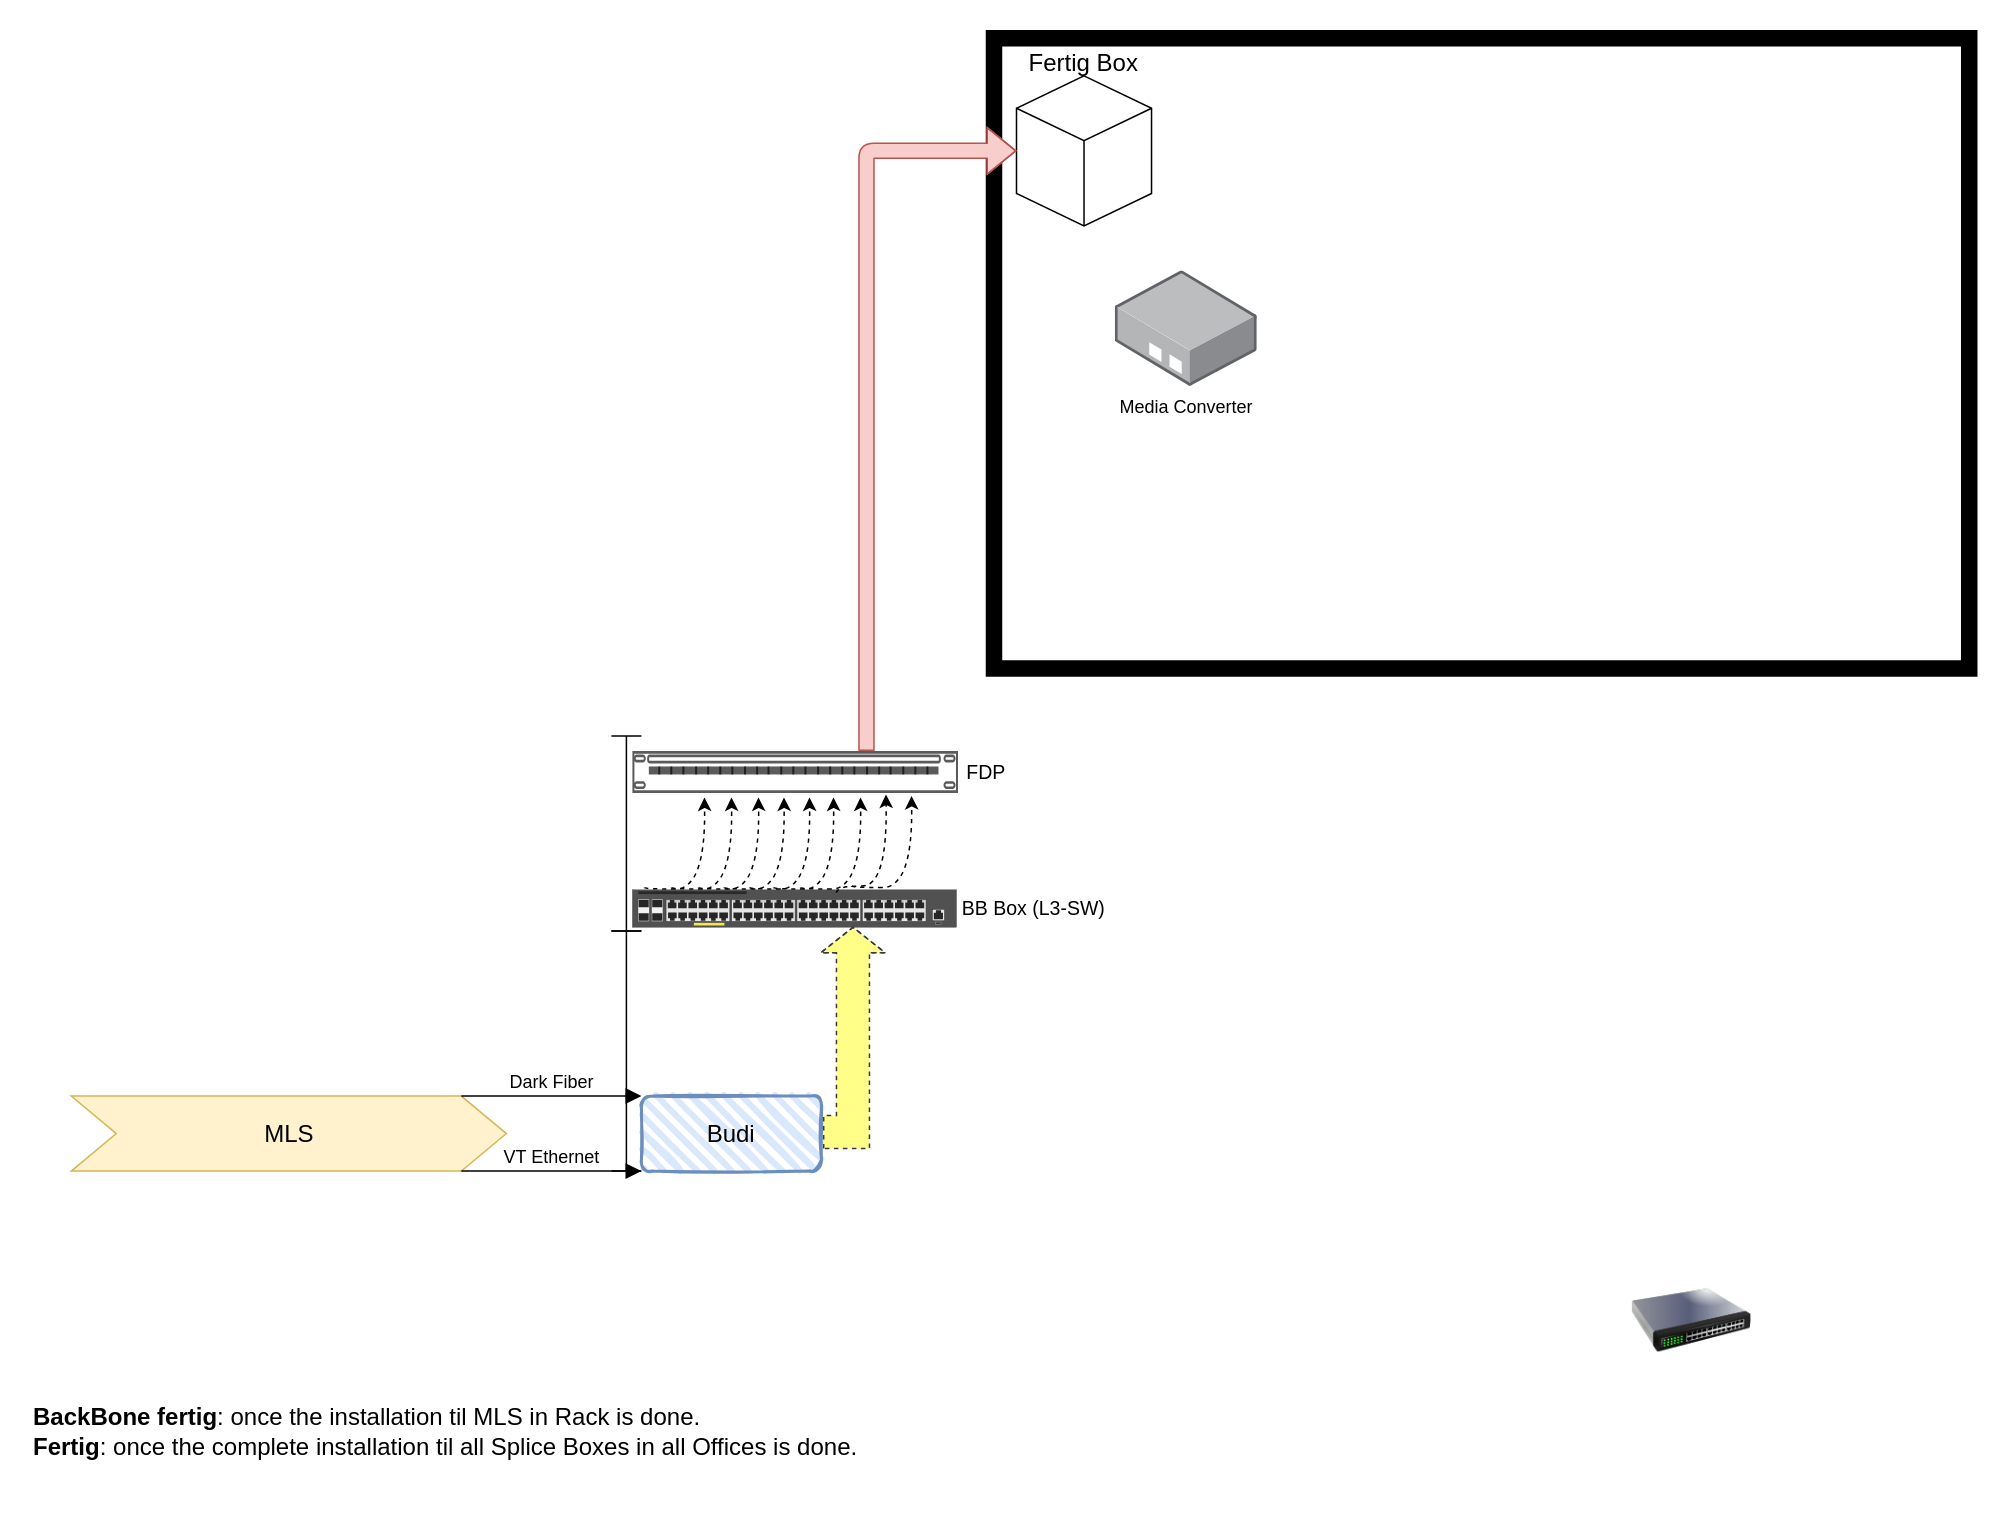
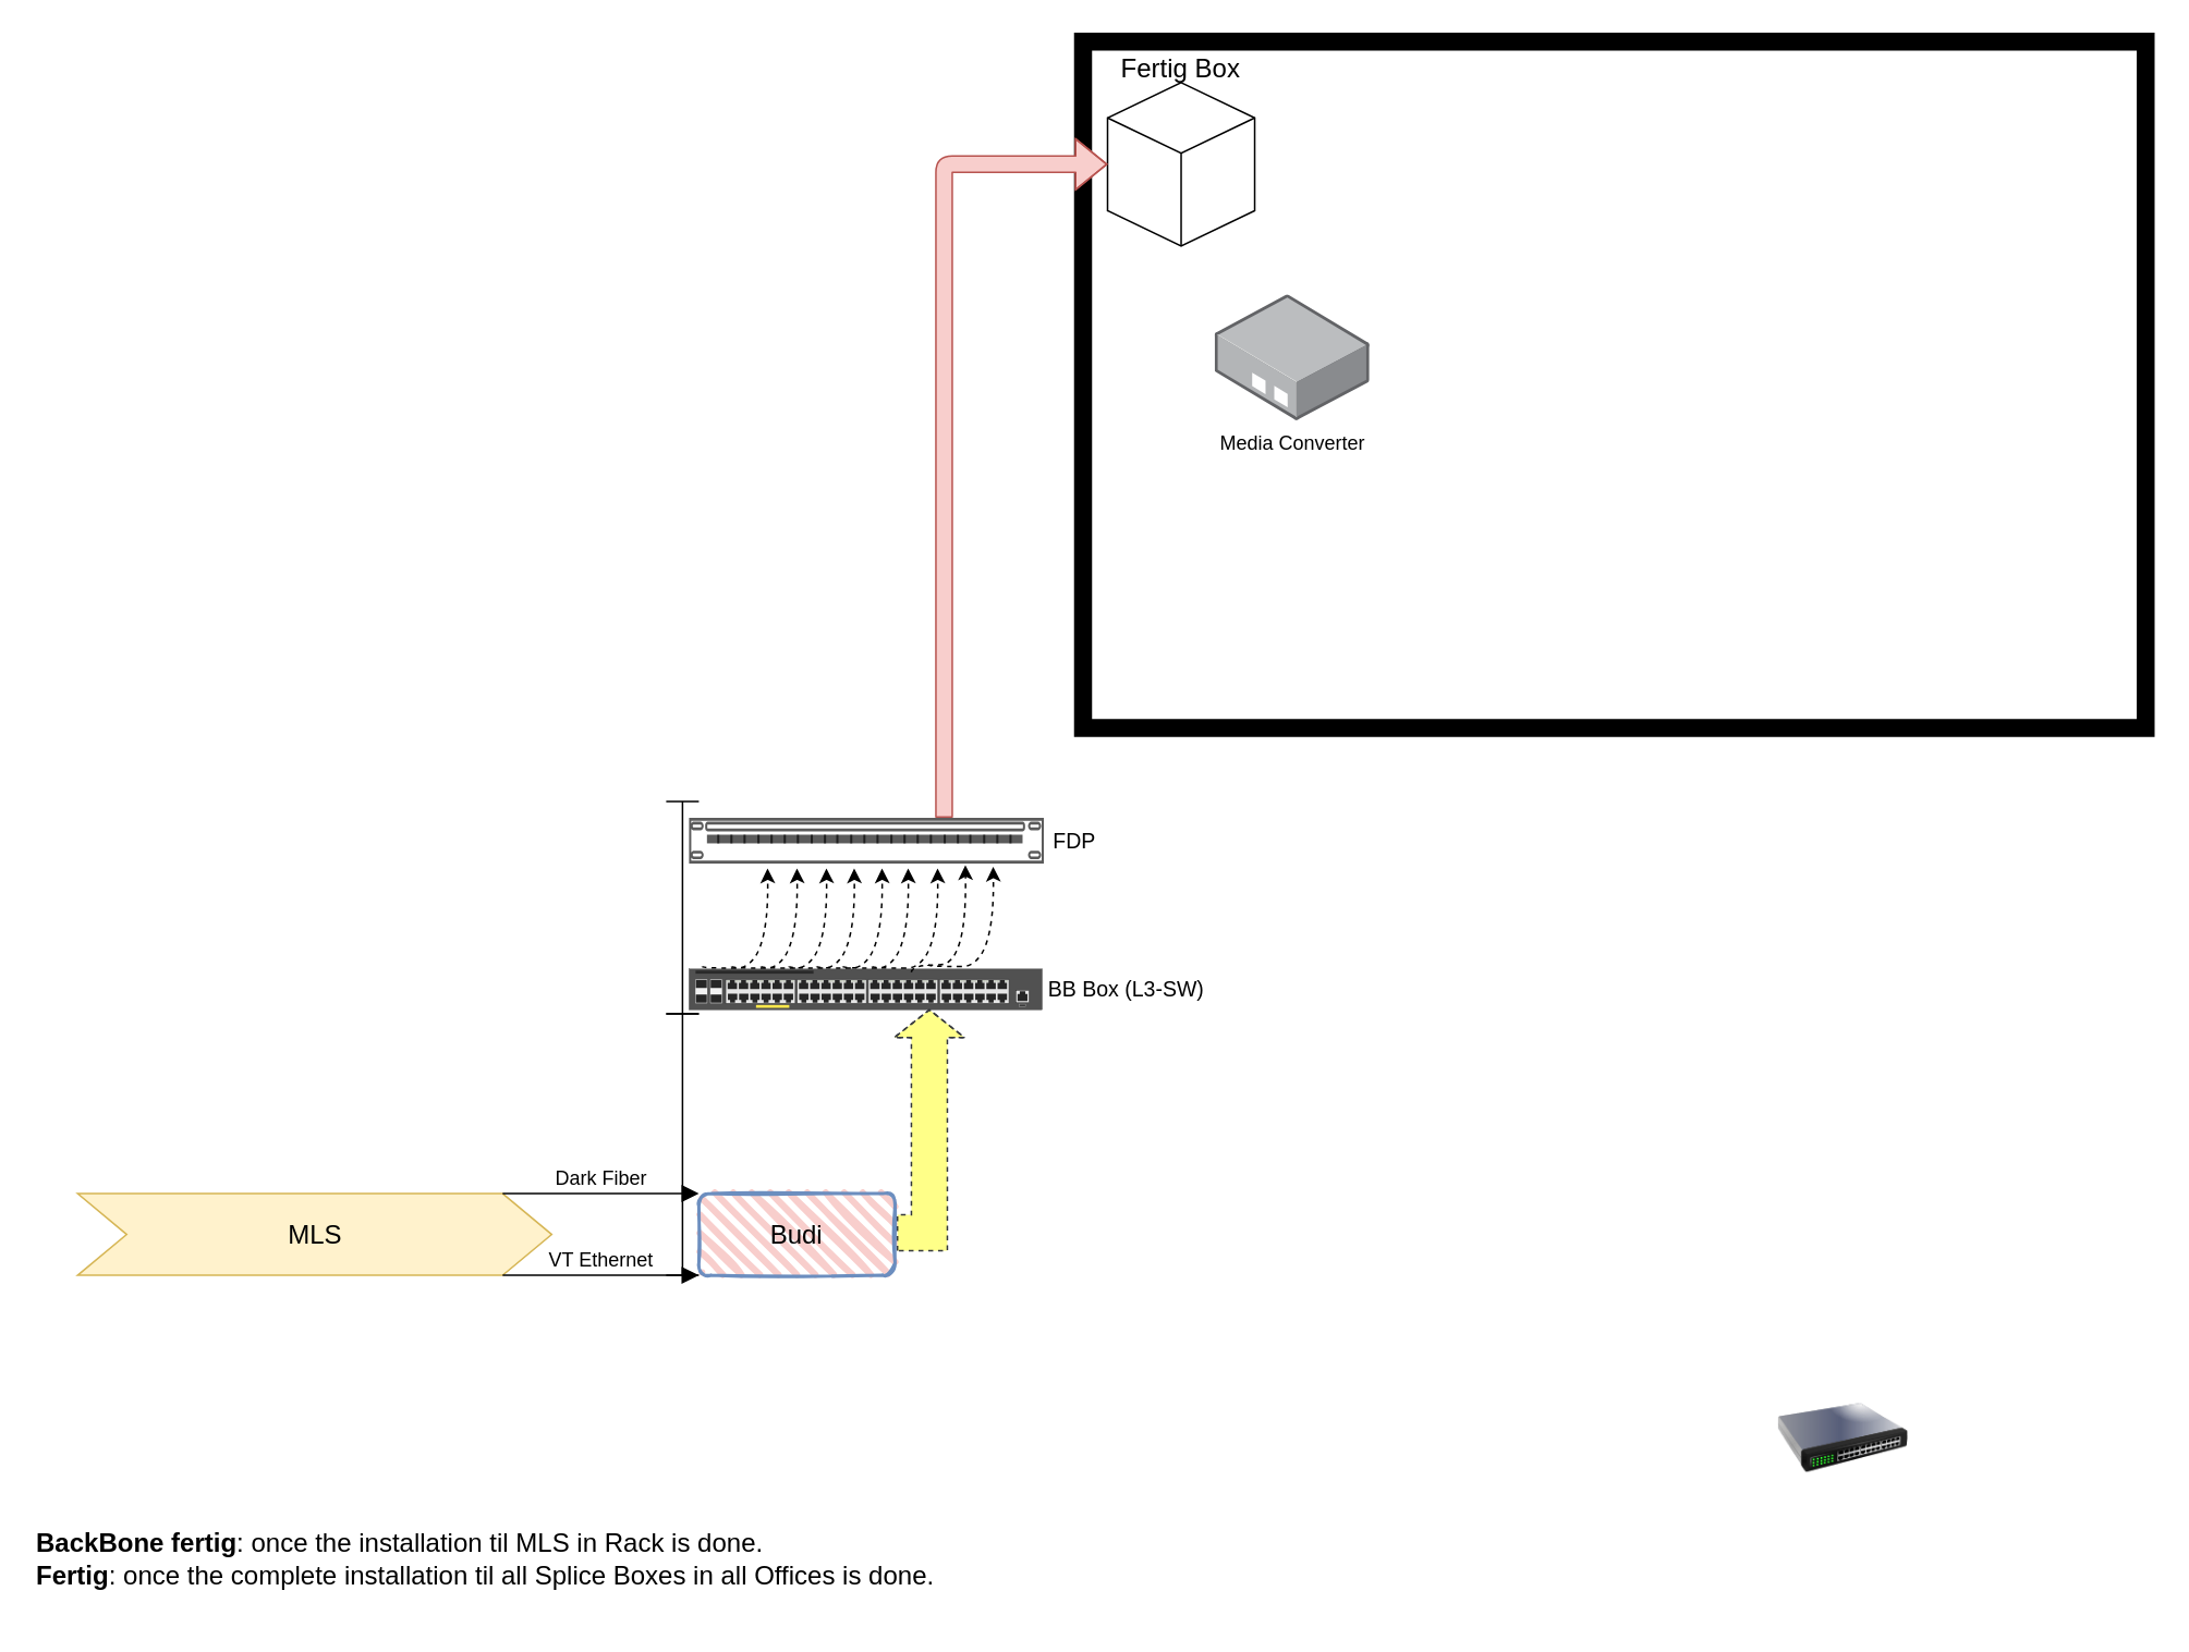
  <mxCell id="0" />
  <mxCell id="1" parent="0" />
  <mxCell id="2" value="" style="image;html=1;image=img/lib/clip_art/networking/Switch_128x128.png" parent="1" vertex="1"><mxGeometry x="1087" y="840" width="80" height="80" as="geometry" /></mxCell>
  <mxCell id="3" value="Media Converter" style="image;points=[];aspect=fixed;html=1;align=center;shadow=0;dashed=0;image=img/lib/allied_telesis/media_converters/Media_Converter_Standalone.svg;imageBackground=none;fillStyle=auto;imageBorder=none;" parent="1" vertex="1"><mxGeometry x="743" y="180" width="94.63" height="77.2" as="geometry" /></mxCell>
  <mxCell id="4" value="MLS" style="html=1;shadow=0;dashed=0;align=center;verticalAlign=middle;shape=mxgraph.arrows2.arrow;dy=0;dx=30;notch=30;fontSize=16;fillColor=#fff2cc;strokeColor=#d6b656;" vertex="1" parent="1"><mxGeometry x="47" y="730" width="290" height="50" as="geometry" /></mxCell>
- <mxCell id="5" value="Budi" style="rounded=1;strokeWidth=2;fillWeight=4;hachureGap=8;hachureAngle=45;fillColor=#dae8fc;sketch=1;fontSize=16;flipH=0;labelBorderColor=none;labelBackgroundColor=none;html=1;whiteSpace=wrap;strokeColor=#6c8ebf;" vertex="1" parent="1"><mxGeometry x="427" y="730" width="120" height="50" as="geometry" /></mxCell>
+ <mxCell id="5" value="Budi" style="rounded=1;strokeWidth=2;fillWeight=4;hachureGap=8;hachureAngle=45;fillColor=#f8cecc;sketch=1;fontSize=16;flipH=0;labelBorderColor=none;labelBackgroundColor=none;html=1;whiteSpace=wrap;strokeColor=#6c8ebf;" vertex="1" parent="1"><mxGeometry x="427" y="730" width="120" height="50" as="geometry" /></mxCell>
  <mxCell id="6" value="&lt;div align=&quot;left&quot;&gt;&lt;b&gt;BackBone fertig&lt;/b&gt;: once the installation til MLS in Rack is done.&lt;/div&gt;&lt;div align=&quot;left&quot;&gt;&lt;b&gt;Fertig&lt;/b&gt;: once the complete installation til all Splice Boxes in all Offices is done.&lt;/div&gt;" style="text;strokeColor=none;fillColor=none;html=1;align=left;verticalAlign=middle;whiteSpace=wrap;rounded=0;fontSize=16;" vertex="1" parent="1"><mxGeometry x="20" y="918" width="570" height="71" as="geometry" /></mxCell>
  <mxCell id="7" value="" style="shape=crossbar;whiteSpace=wrap;html=1;rounded=1;direction=south;fontSize=16;" vertex="1" parent="1"><mxGeometry x="407" y="620" width="20" height="160" as="geometry" /></mxCell>
  <mxCell id="8" value="Dark Fiber" style="html=1;verticalAlign=bottom;endArrow=block;curved=0;rounded=0;fontSize=12;startSize=8;endSize=8;entryX=0;entryY=0;entryDx=0;entryDy=0;" edge="1" parent="1" target="5"><mxGeometry width="80" relative="1" as="geometry"><mxPoint x="307" y="730" as="sourcePoint" /><mxPoint x="387" y="730" as="targetPoint" /></mxGeometry></mxCell>
  <mxCell id="9" value="VT Ethernet" style="html=1;verticalAlign=bottom;endArrow=block;curved=0;rounded=0;fontSize=12;startSize=8;endSize=8;entryX=0;entryY=0;entryDx=0;entryDy=0;" edge="1" parent="1"><mxGeometry width="80" relative="1" as="geometry"><mxPoint x="307" y="780" as="sourcePoint" /><mxPoint x="427" y="780" as="targetPoint" /></mxGeometry></mxCell>
  <mxCell id="10" value="" style="shape=crossbar;whiteSpace=wrap;html=1;rounded=1;direction=south;fontSize=16;" vertex="1" parent="1"><mxGeometry x="407" y="490" width="20" height="130" as="geometry" /></mxCell>
  <mxCell id="11" value="FDP" style="strokeColor=#666666;html=1;labelPosition=right;align=left;spacingLeft=15;shadow=0;dashed=0;outlineConnect=0;shape=mxgraph.rack.general.cat5e_rack_mount_patch_panel_24_ports;fontSize=13;verticalAlign=middle;spacing=-9;" vertex="1" parent="1"><mxGeometry x="421" y="500" width="217" height="28" as="geometry" /></mxCell>
  <mxCell id="12" value="BB Box (L3-SW)" style="html=1;verticalLabelPosition=middle;verticalAlign=middle;outlineConnect=0;shadow=0;dashed=0;shape=mxgraph.rack.hpe_aruba.switches.jl256a_aruba_2930f_48g_poeplus_4sfpplus_switch;fontSize=13;labelPosition=right;align=left;spacing=4;" vertex="1" parent="1"><mxGeometry x="421" y="592.5" width="216" height="25" as="geometry" /></mxCell>
  <mxCell id="13" value="" style="html=1;labelBackgroundColor=#ffffff;startArrow=none;startFill=0;endArrow=classic;endFill=1;jettySize=auto;orthogonalLoop=1;strokeWidth=1;dashed=1;fontSize=14;rounded=0;edgeStyle=orthogonalEdgeStyle;curved=1;endSize=6;startSize=13;sourcePerimeterSpacing=-1;shadow=0;" edge="1" parent="1"><mxGeometry width="60" height="60" relative="1" as="geometry"><mxPoint x="429" y="591" as="sourcePoint" /><mxPoint x="469" y="531" as="targetPoint" /><Array as="points"><mxPoint x="470" y="592" /><mxPoint x="470" y="531" /></Array></mxGeometry></mxCell>
  <mxCell id="14" value="" style="html=1;labelBackgroundColor=#ffffff;startArrow=none;startFill=0;endArrow=classic;endFill=1;jettySize=auto;orthogonalLoop=1;strokeWidth=1;dashed=1;fontSize=14;rounded=0;edgeStyle=orthogonalEdgeStyle;curved=1;endSize=6;startSize=13;sourcePerimeterSpacing=-1;shadow=0;" edge="1" parent="1"><mxGeometry width="60" height="60" relative="1" as="geometry"><mxPoint x="447" y="591" as="sourcePoint" /><mxPoint x="487" y="531" as="targetPoint" /><Array as="points"><mxPoint x="488" y="592" /><mxPoint x="488" y="531" /></Array></mxGeometry></mxCell>
  <mxCell id="15" value="" style="html=1;labelBackgroundColor=#ffffff;startArrow=none;startFill=0;endArrow=classic;endFill=1;jettySize=auto;orthogonalLoop=1;strokeWidth=1;dashed=1;fontSize=14;rounded=0;edgeStyle=orthogonalEdgeStyle;curved=1;endSize=6;startSize=13;sourcePerimeterSpacing=-1;shadow=0;" edge="1" parent="1"><mxGeometry width="60" height="60" relative="1" as="geometry"><mxPoint x="465" y="591" as="sourcePoint" /><mxPoint x="505" y="531" as="targetPoint" /><Array as="points"><mxPoint x="506" y="592" /><mxPoint x="506" y="531" /></Array></mxGeometry></mxCell>
  <mxCell id="16" value="" style="html=1;labelBackgroundColor=#ffffff;startArrow=none;startFill=0;endArrow=classic;endFill=1;jettySize=auto;orthogonalLoop=1;strokeWidth=1;dashed=1;fontSize=14;rounded=0;edgeStyle=orthogonalEdgeStyle;curved=1;endSize=6;startSize=13;sourcePerimeterSpacing=-1;shadow=0;" edge="1" parent="1"><mxGeometry width="60" height="60" relative="1" as="geometry"><mxPoint x="482" y="591" as="sourcePoint" /><mxPoint x="522" y="531" as="targetPoint" /><Array as="points"><mxPoint x="523" y="592" /><mxPoint x="523" y="531" /></Array></mxGeometry></mxCell>
  <mxCell id="17" value="" style="html=1;labelBackgroundColor=#ffffff;startArrow=none;startFill=0;endArrow=classic;endFill=1;jettySize=auto;orthogonalLoop=1;strokeWidth=1;dashed=1;fontSize=14;rounded=0;edgeStyle=orthogonalEdgeStyle;curved=1;endSize=6;startSize=13;sourcePerimeterSpacing=-1;shadow=0;" edge="1" parent="1"><mxGeometry width="60" height="60" relative="1" as="geometry"><mxPoint x="499" y="591" as="sourcePoint" /><mxPoint x="539" y="531" as="targetPoint" /><Array as="points"><mxPoint x="540" y="592" /><mxPoint x="540" y="531" /></Array></mxGeometry></mxCell>
  <mxCell id="18" value="" style="html=1;labelBackgroundColor=#ffffff;startArrow=none;startFill=0;endArrow=classic;endFill=1;jettySize=auto;orthogonalLoop=1;strokeWidth=1;dashed=1;fontSize=14;rounded=0;edgeStyle=orthogonalEdgeStyle;curved=1;endSize=6;startSize=13;sourcePerimeterSpacing=-1;shadow=0;" edge="1" parent="1"><mxGeometry width="60" height="60" relative="1" as="geometry"><mxPoint x="515" y="591" as="sourcePoint" /><mxPoint x="555" y="531" as="targetPoint" /><Array as="points"><mxPoint x="556" y="592" /><mxPoint x="556" y="531" /></Array></mxGeometry></mxCell>
  <mxCell id="19" value="" style="html=1;labelBackgroundColor=#ffffff;startArrow=none;startFill=0;endArrow=classic;endFill=1;jettySize=auto;orthogonalLoop=1;strokeWidth=1;dashed=1;fontSize=14;rounded=0;edgeStyle=orthogonalEdgeStyle;curved=1;endSize=6;startSize=13;sourcePerimeterSpacing=-1;shadow=0;" edge="1" parent="1"><mxGeometry width="60" height="60" relative="1" as="geometry"><mxPoint x="533" y="591" as="sourcePoint" /><mxPoint x="573" y="531" as="targetPoint" /><Array as="points"><mxPoint x="574" y="592" /><mxPoint x="574" y="531" /></Array></mxGeometry></mxCell>
  <mxCell id="20" value="" style="html=1;labelBackgroundColor=#ffffff;startArrow=none;startFill=0;endArrow=classic;endFill=1;jettySize=auto;orthogonalLoop=1;strokeWidth=1;dashed=1;fontSize=14;rounded=0;edgeStyle=orthogonalEdgeStyle;curved=1;endSize=6;startSize=13;sourcePerimeterSpacing=-1;shadow=0;" edge="1" parent="1"><mxGeometry width="60" height="60" relative="1" as="geometry"><mxPoint x="557" y="594.5" as="sourcePoint" /><mxPoint x="590" y="529" as="targetPoint" /><Array as="points"><mxPoint x="557" y="590" /><mxPoint x="591" y="590" /><mxPoint x="591" y="529" /></Array></mxGeometry></mxCell>
  <mxCell id="21" value="" style="html=1;labelBackgroundColor=#ffffff;startArrow=none;startFill=0;endArrow=classic;endFill=1;jettySize=auto;orthogonalLoop=1;strokeWidth=1;dashed=1;fontSize=14;rounded=0;edgeStyle=orthogonalEdgeStyle;curved=1;endSize=6;startSize=13;sourcePerimeterSpacing=-1;shadow=0;" edge="1" parent="1"><mxGeometry width="60" height="60" relative="1" as="geometry"><mxPoint x="567" y="590" as="sourcePoint" /><mxPoint x="607" y="530" as="targetPoint" /><Array as="points"><mxPoint x="608" y="591" /><mxPoint x="608" y="530" /></Array></mxGeometry></mxCell>
  <mxCell id="22" value="" style="edgeStyle=segmentEdgeStyle;endArrow=classic;html=1;curved=0;rounded=0;fontSize=12;dashed=1;shape=flexArrow;fillColor=#ffff88;strokeColor=#36393d;width=22;endSize=5.33;" edge="1" parent="1"><mxGeometry width="50" height="50" relative="1" as="geometry"><mxPoint x="548" y="754" as="sourcePoint" /><mxPoint x="568" y="617" as="targetPoint" /><Array as="points"><mxPoint x="568" y="754" /></Array></mxGeometry></mxCell>
  <mxCell id="23" value="" style="verticalLabelPosition=bottom;html=1;verticalAlign=top;align=center;shape=mxgraph.floorplan.room;fillColor=strokeColor;fontSize=16;strokeWidth=1;" vertex="1" parent="1"><mxGeometry x="657" y="20" width="660" height="430" as="geometry" /></mxCell>
  <mxCell id="24" value="&lt;p style=&quot;line-height: 0%;&quot;&gt;Fertig Box&lt;/p&gt;" style="html=1;whiteSpace=wrap;shape=isoCube2;backgroundOutline=1;isoAngle=15;fontSize=16;labelPosition=center;verticalLabelPosition=top;align=center;verticalAlign=bottom;spacing=-8;" vertex="1" parent="1"><mxGeometry x="677" y="50" width="90" height="100" as="geometry" /></mxCell>
  <mxCell id="25" value="" style="edgeStyle=segmentEdgeStyle;endArrow=classic;html=1;curved=0;rounded=1;fontSize=12;fillColor=#f8cecc;strokeColor=#b85450;shadow=0;shape=flexArrow;" edge="1" parent="1"><mxGeometry width="50" height="50" relative="1" as="geometry"><mxPoint x="577" y="500" as="sourcePoint" /><mxPoint x="677" y="100" as="targetPoint" /><Array as="points"><mxPoint x="577" y="100" /></Array></mxGeometry></mxCell>
  <mxCell id="26" style="edgeStyle=none;curved=1;rounded=0;orthogonalLoop=1;jettySize=auto;html=1;entryX=0;entryY=0.5;entryDx=0;entryDy=0;entryPerimeter=0;fontSize=12;startSize=8;endSize=8;" edge="1" parent="1" source="24" target="24"><mxGeometry relative="1" as="geometry" /></mxCell>
